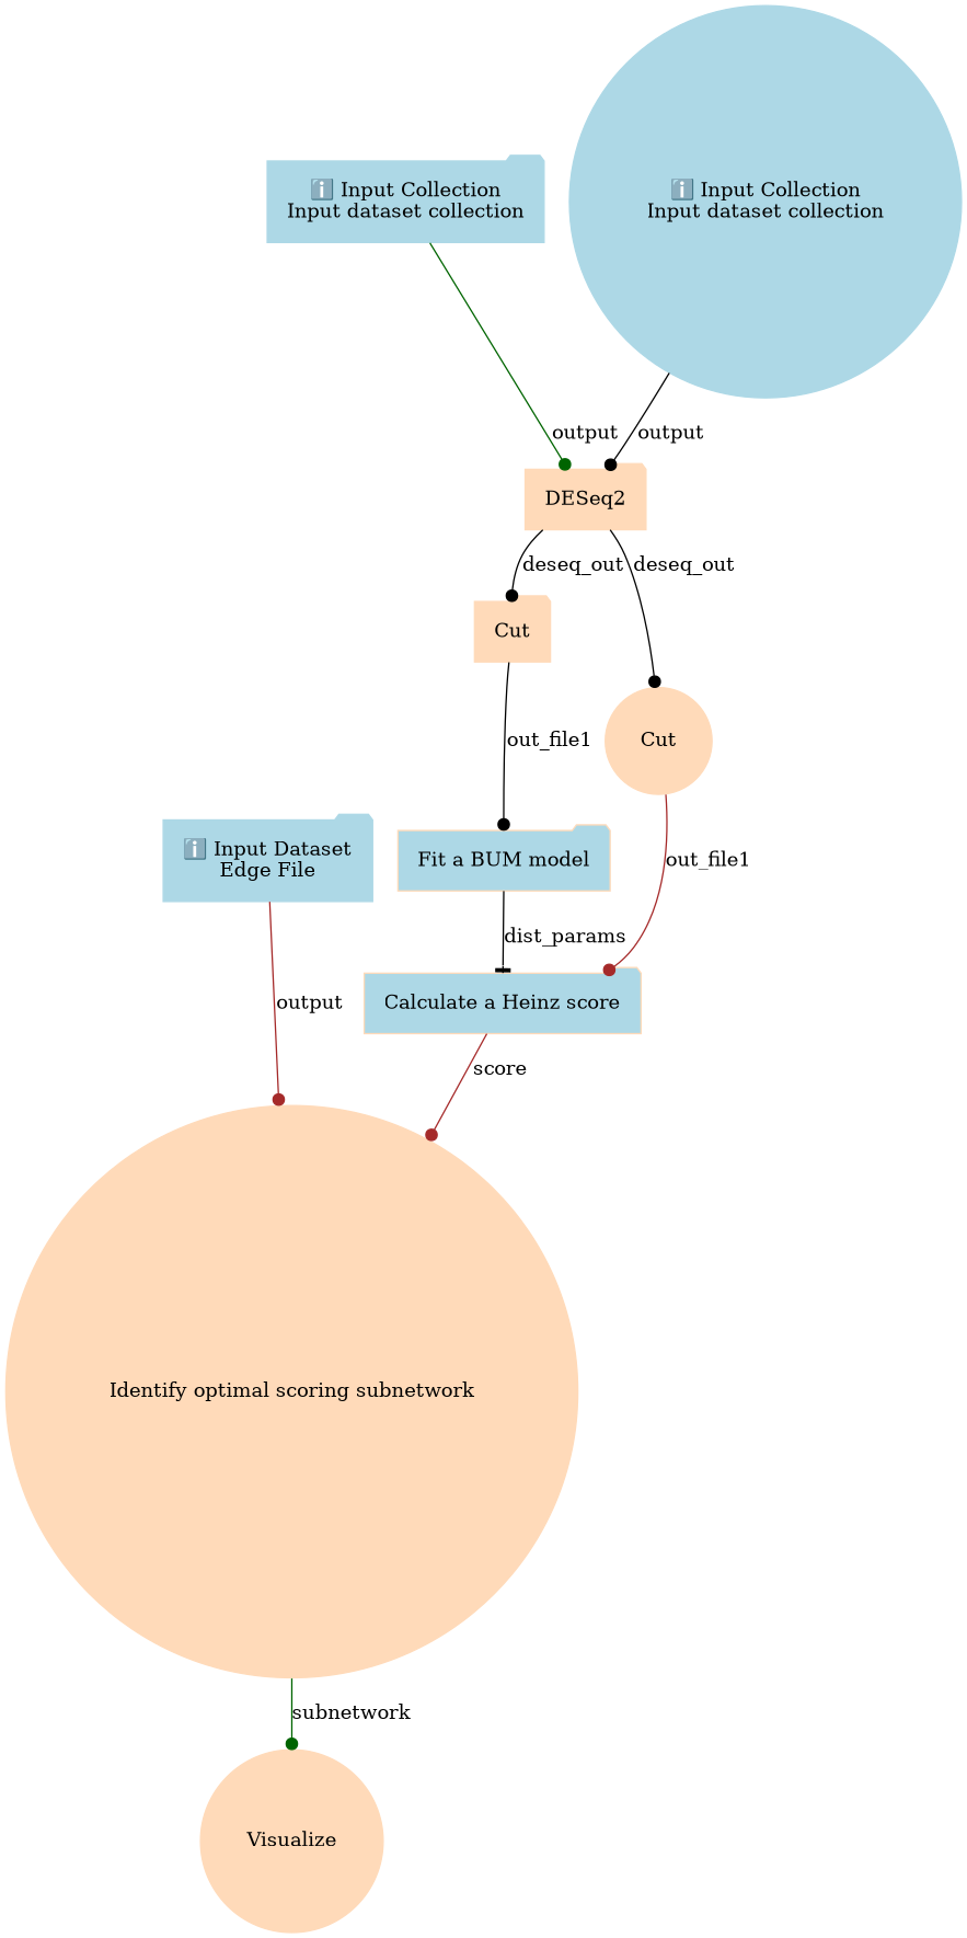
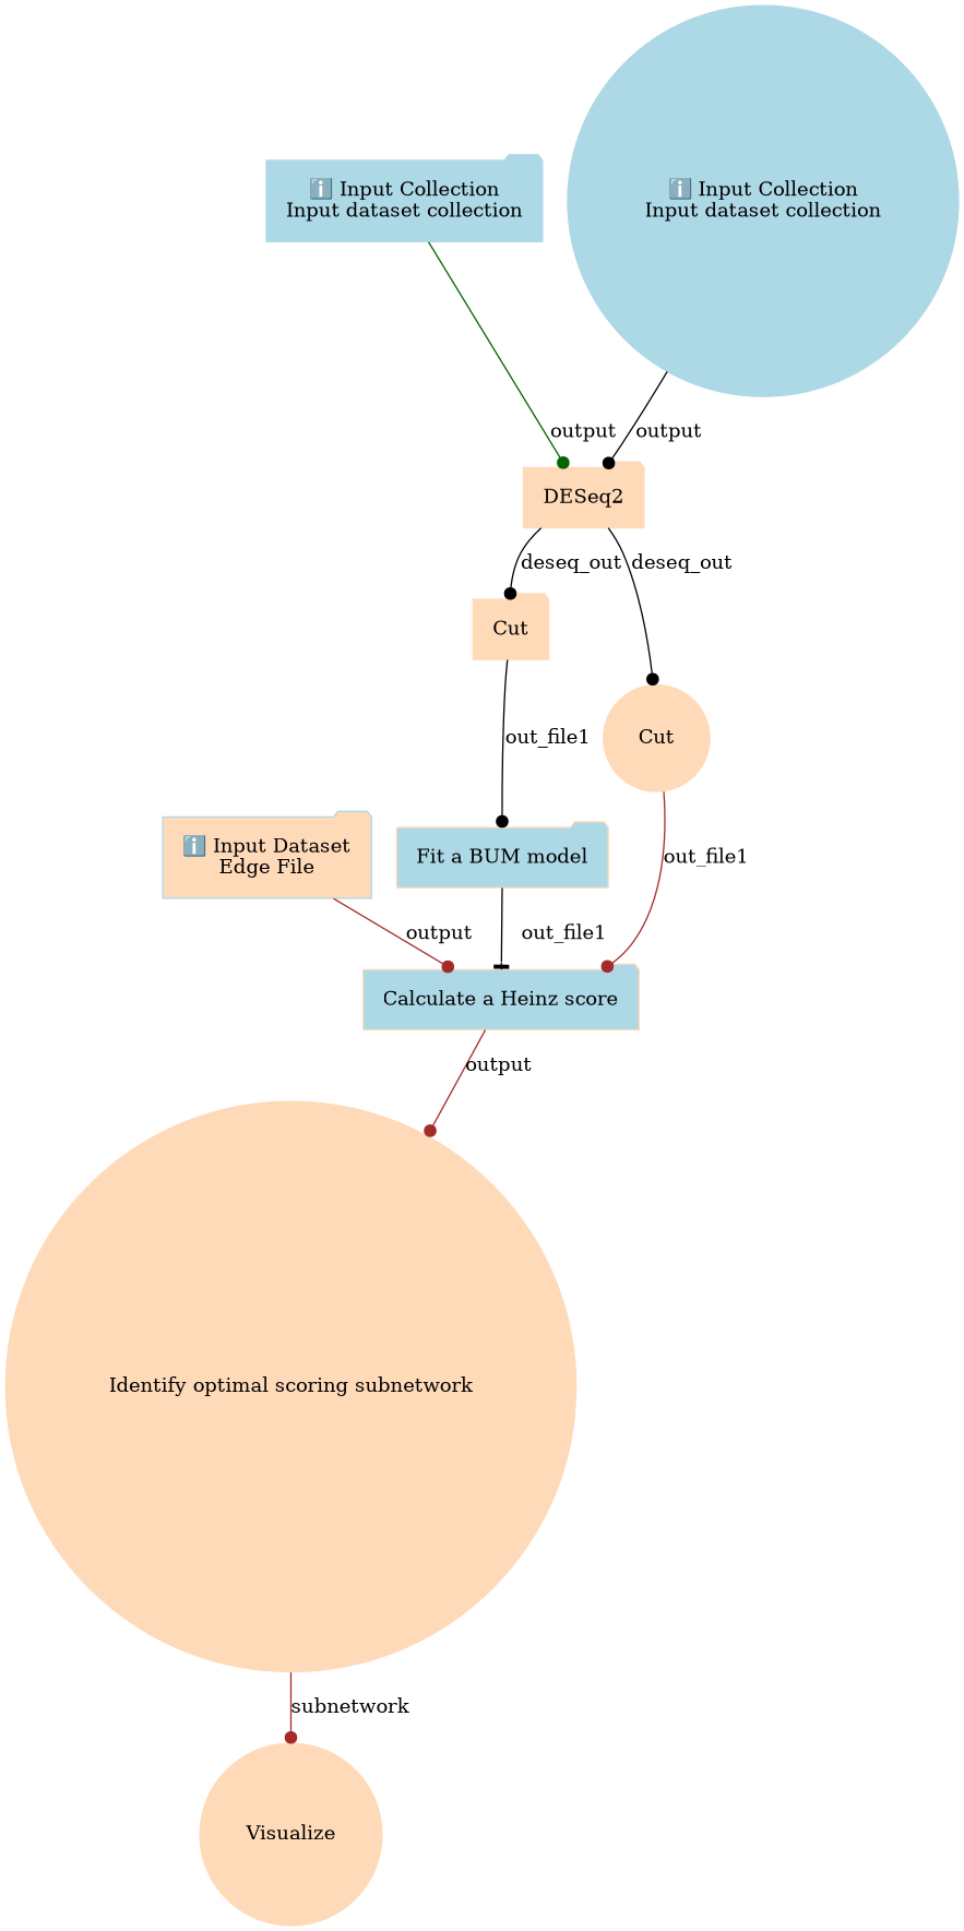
  digraph {
    fontname="DejaVu Serif"
    node [color=peachpuff fontname="DejaVu Serif" margin="0.2,0.2" shape=folder style=filled]
    edge [arrowhead=dot color=black fontname="DejaVu Serif"]
-   n1 [color=lightblue label="ℹ️ Input Dataset\nEdge File"]
+   n1 [color=lightblue label="ℹ️ Input Dataset\nEdge File" fillcolor=peachpuff]
    n2 [label="Identify optimal scoring subnetwork" shape=circle]
    n3 [label=Visualize shape=circle]
    n4 [color=lightblue label="ℹ️ Input Collection\nInput dataset collection"]
    n5 [label=DESeq2]
    n6 [label=Cut]
    n7 [label=Cut shape=circle]
    n8 [color=lightblue label="ℹ️ Input Collection\nInput dataset collection" shape=circle]
    n9 [fillcolor=lightblue label="Fit a BUM model"]
    n10 [fillcolor=lightblue label="Calculate a Heinz score"]
-   n1 -> n2 [color=brown label=output]
-   n2 -> n3 [color=darkgreen label=subnetwork]
+   n1 -> n10 [color=brown label=output]
+   n2 -> n3 [color=brown label=subnetwork]
    n4 -> n5 [color=darkgreen label=output]
    n5 -> n6 [label=deseq_out]
    n5 -> n7 [label=deseq_out]
    n6 -> n9 [label=out_file1]
    n7 -> n10 [color=brown label=out_file1]
    n8 -> n5 [label=output]
-   n9 -> n10 [arrowhead=tee label=dist_params]
-   n10 -> n2 [color=brown label=score]
+   n9 -> n10 [arrowhead=tee label=out_file1]
+   n10 -> n2 [color=brown label=output]
  }
